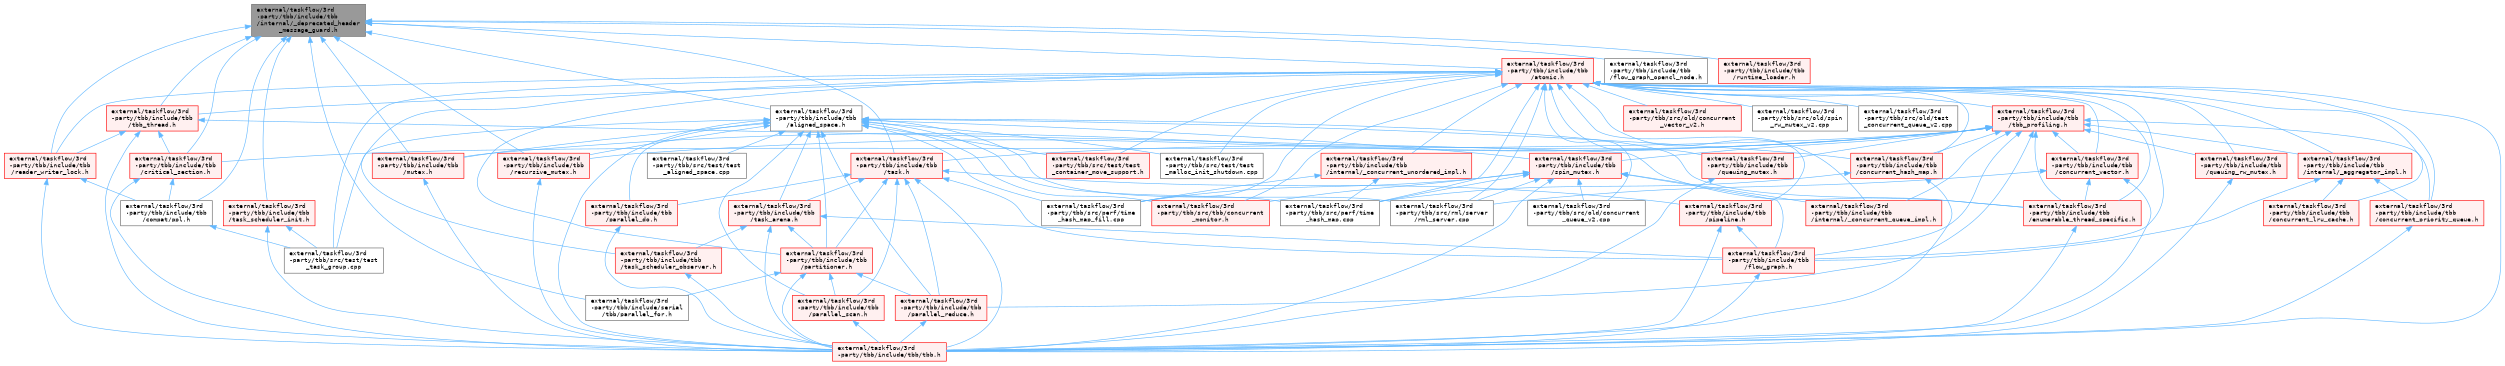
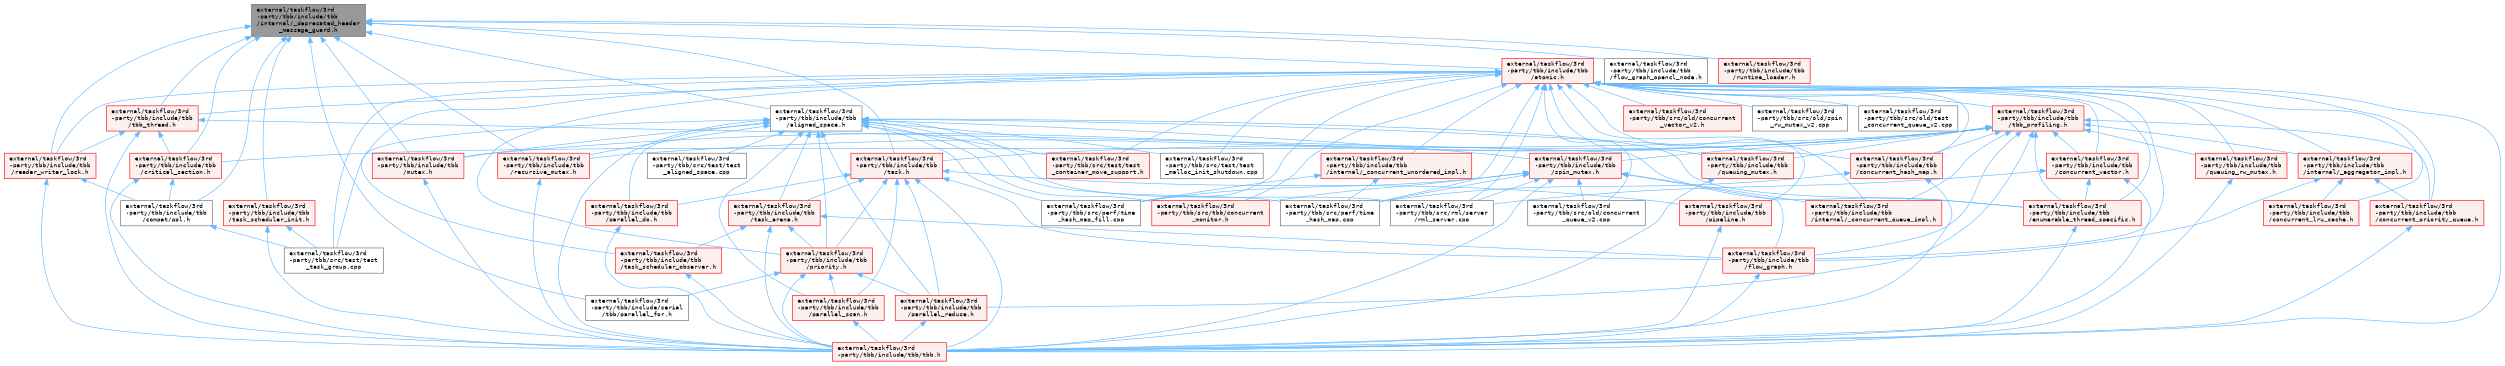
  digraph {
    fontname="DejaVu Sans Mono"
    node [color=red fillcolor="#FFF0F0" fontname="DejaVu Sans Mono" fontsize=10 shape=box style=filled]
    edge [color=steelblue1 dir=back fontname="DejaVu Sans Mono" fontsize=10 labelfontname=Helvetica labelfontsize=10 style=solid]
    n1 [color=gray40 fillcolor=grey60 fontcolor=black height=0.2 label="external/taskflow/3rd\l-party/tbb/include/tbb\l/internal/_deprecated_header\l_message_guard.h" width=0.4]
    n2 [color=grey40 fillcolor=white height=0.2 label="external/taskflow/3rd\l-party/tbb/include/serial\l/tbb/parallel_for.h" width=0.4]
    n3 [color=grey40 fillcolor=white height=0.2 label="external/taskflow/3rd\l-party/tbb/include/tbb\l/aligned_space.h" width=0.4]
    n4 [height=0.2 label="external/taskflow/3rd\l-party/tbb/include/tbb\l/mutex.h" width=0.4]
    n5 [height=0.2 label="external/taskflow/3rd\l-party/tbb/include/tbb\l/recursive_mutex.h" width=0.4]
    n6 [height=0.2 label="external/taskflow/3rd\l-party/tbb/include/tbb\l/atomic.h" width=0.4]
    n7 [height=0.2 label="external/taskflow/3rd\l-party/tbb/include/tbb\l/reader_writer_lock.h" width=0.4]
    n8 [color=grey40 fillcolor=white height=0.2 label="external/taskflow/3rd\l-party/tbb/include/tbb\l/compat/ppl.h" width=0.4]
    n9 [height=0.2 label="external/taskflow/3rd\l-party/tbb/include/tbb\l/critical_section.h" width=0.4]
    n10 [height=0.2 label="external/taskflow/3rd\l-party/tbb/include/tbb\l/task.h" width=0.4]
    n11 [height=0.2 label="external/taskflow/3rd\l-party/tbb/include/tbb\l/tbb_thread.h" width=0.4]
    n12 [color=grey40 fillcolor=white height=0.2 label="external/taskflow/3rd\l-party/tbb/include/tbb\l/flow_graph_opencl_node.h" width=0.4]
    n13 [height=0.2 label="external/taskflow/3rd\l-party/tbb/include/tbb\l/runtime_loader.h" width=0.4]
    n14 [height=0.2 label="external/taskflow/3rd\l-party/tbb/include/tbb\l/task_scheduler_init.h" width=0.4]
    n15 [height=0.2 label="external/taskflow/3rd\l-party/tbb/include/tbb\l/concurrent_hash_map.h" width=0.4]
    n16 [height=0.2 label="external/taskflow/3rd\l-party/tbb/include/tbb/tbb.h" width=0.4]
    n17 [color=grey40 fillcolor=white height=0.2 label="external/taskflow/3rd\l-party/tbb/src/perf/time\l_hash_map.cpp" width=0.4]
    n18 [height=0.2 label="external/taskflow/3rd\l-party/tbb/include/tbb\l/enumerable_thread_specific.h" width=0.4]
    n19 [height=0.2 label="external/taskflow/3rd\l-party/tbb/include/tbb\l/parallel_do.h" width=0.4]
    n20 [height=0.2 label="external/taskflow/3rd\l-party/tbb/include/tbb\l/parallel_reduce.h" width=0.4]
    n21 [height=0.2 label="external/taskflow/3rd\l-party/tbb/include/tbb\l/parallel_scan.h" width=0.4]
-   n22 [height=0.2 label="external/taskflow/3rd\l-party/tbb/include/tbb\l/partitioner.h" width=0.4]
+   n22 [height=0.2 label="external/taskflow/3rd\l-party/tbb/include/tbb\l/priority.h" width=0.4]
    n23 [height=0.2 label="external/taskflow/3rd\l-party/tbb/include/tbb\l/spin_mutex.h" width=0.4]
    n24 [color=grey40 fillcolor=white height=0.2 label="external/taskflow/3rd\l-party/tbb/src/perf/time\l_hash_map_fill.cpp" width=0.4]
    n25 [color=grey40 fillcolor=white height=0.2 label="external/taskflow/3rd\l-party/tbb/src/rml/server\l/rml_server.cpp" width=0.4]
    n26 [height=0.2 label="external/taskflow/3rd\l-party/tbb/src/tbb/concurrent\l_monitor.h" width=0.4]
    n27 [height=0.2 label="external/taskflow/3rd\l-party/tbb/include/tbb\l/task_arena.h" width=0.4]
    n28 [color=grey40 fillcolor=white height=0.2 label="external/taskflow/3rd\l-party/tbb/src/test/test\l_aligned_space.cpp" width=0.4]
    n29 [height=0.2 label="external/taskflow/3rd\l-party/tbb/src/test/test\l_container_move_support.h" width=0.4]
    n30 [color=grey40 fillcolor=white height=0.2 label="external/taskflow/3rd\l-party/tbb/src/test/test\l_malloc_init_shutdown.cpp" width=0.4]
    n31 [color=grey40 fillcolor=white height=0.2 label="external/taskflow/3rd\l-party/tbb/src/test/test\l_task_group.cpp" width=0.4]
    n32 [height=0.2 label="external/taskflow/3rd\l-party/tbb/include/tbb\l/flow_graph.h" width=0.4]
    n33 [height=0.2 label="external/taskflow/3rd\l-party/tbb/include/tbb\l/internal/_concurrent_queue_impl.h" width=0.4]
    n34 [color=grey40 fillcolor=white height=0.2 label="external/taskflow/3rd\l-party/tbb/src/old/concurrent\l_queue_v2.cpp" width=0.4]
    n35 [height=0.2 label="external/taskflow/3rd\l-party/tbb/include/tbb\l/task_scheduler_observer.h" width=0.4]
    n36 [height=0.2 label="external/taskflow/3rd\l-party/tbb/include/tbb\l/concurrent_lru_cache.h" width=0.4]
    n37 [height=0.2 label="external/taskflow/3rd\l-party/tbb/include/tbb\l/concurrent_priority_queue.h" width=0.4]
    n38 [height=0.2 label="external/taskflow/3rd\l-party/tbb/include/tbb\l/concurrent_vector.h" width=0.4]
    n39 [height=0.2 label="external/taskflow/3rd\l-party/tbb/include/tbb\l/internal/_aggregator_impl.h" width=0.4]
    n40 [height=0.2 label="external/taskflow/3rd\l-party/tbb/include/tbb\l/internal/_concurrent_unordered_impl.h" width=0.4]
    n41 [height=0.2 label="external/taskflow/3rd\l-party/tbb/include/tbb\l/pipeline.h" width=0.4]
    n42 [height=0.2 label="external/taskflow/3rd\l-party/tbb/include/tbb\l/queuing_mutex.h" width=0.4]
    n43 [height=0.2 label="external/taskflow/3rd\l-party/tbb/include/tbb\l/queuing_rw_mutex.h" width=0.4]
    n44 [height=0.2 label="external/taskflow/3rd\l-party/tbb/include/tbb\l/tbb_profiling.h" width=0.4]
    n45 [height=0.2 label="external/taskflow/3rd\l-party/tbb/src/old/concurrent\l_vector_v2.h" width=0.4]
    n46 [color=grey40 fillcolor=white height=0.2 label="external/taskflow/3rd\l-party/tbb/src/old/spin\l_rw_mutex_v2.cpp" width=0.4]
    n47 [color=grey40 fillcolor=white height=0.2 label="external/taskflow/3rd\l-party/tbb/src/old/test\l_concurrent_queue_v2.cpp" width=0.4]
    n1 -> n2
    n1 -> n3
    n1 -> n4
    n1 -> n5
    n1 -> n6
    n1 -> n7
    n1 -> n8
    n1 -> n9
    n1 -> n10
    n1 -> n11
    n1 -> n12
    n1 -> n13
    n1 -> n14
    n3 -> n4
    n3 -> n5
    n3 -> n15
    n3 -> n16
    n3 -> n17
    n3 -> n18
    n3 -> n19
    n3 -> n20
    n3 -> n21
    n3 -> n22
    n3 -> n23
    n3 -> n24
    n3 -> n25
    n3 -> n26
    n3 -> n27
    n3 -> n28
    n3 -> n29
    n3 -> n30
    n3 -> n31
    n4 -> n16
    n5 -> n16
    n6 -> n7
    n6 -> n11
    n6 -> n15
    n6 -> n16
    n6 -> n17
    n6 -> n18
    n6 -> n22
    n6 -> n24
    n6 -> n25
    n6 -> n26
    n6 -> n29
    n6 -> n30
    n6 -> n31
    n6 -> n32
    n6 -> n33
    n6 -> n34
    n6 -> n35
    n6 -> n36
    n6 -> n37
    n6 -> n38
    n6 -> n39
    n6 -> n40
    n6 -> n41
    n6 -> n42
    n6 -> n43
    n6 -> n44
    n6 -> n45
    n6 -> n46
    n6 -> n47
    n7 -> n8
    n7 -> n16
    n8 -> n31
    n9 -> n8
    n9 -> n16
    n10 -> n16
    n10 -> n19
    n10 -> n20
    n10 -> n21
    n10 -> n22
    n10 -> n27
    n10 -> n32
    n10 -> n41
    n11 -> n7
    n11 -> n9
    n11 -> n16
    n11 -> n18
    n14 -> n16
    n14 -> n31
    n15 -> n16
    n15 -> n17
    n18 -> n16
    n19 -> n16
    n20 -> n16
    n21 -> n16
    n22 -> n2
    n22 -> n16
    n22 -> n20
    n22 -> n21
    n23 -> n16
    n23 -> n17
    n23 -> n24
    n23 -> n25
    n23 -> n26
    n23 -> n32
    n23 -> n33
    n23 -> n34
    n27 -> n16
    n27 -> n22
    n27 -> n32
    n27 -> n35
    n32 -> n16
    n35 -> n16
    n37 -> n16
    n38 -> n16
    n38 -> n18
    n38 -> n25
    n39 -> n32
    n39 -> n36
    n39 -> n37
    n40 -> n17
    n40 -> n24
    n41 -> n16
-   n41 -> n32
    n42 -> n16
    n43 -> n16
    n44 -> n4
    n44 -> n5
    n44 -> n9
    n44 -> n10
    n44 -> n15
    n44 -> n18
    n44 -> n20
    n44 -> n23
    n44 -> n32
    n44 -> n33
    n44 -> n37
    n44 -> n38
    n44 -> n39
    n44 -> n42
    n44 -> n43
  }
